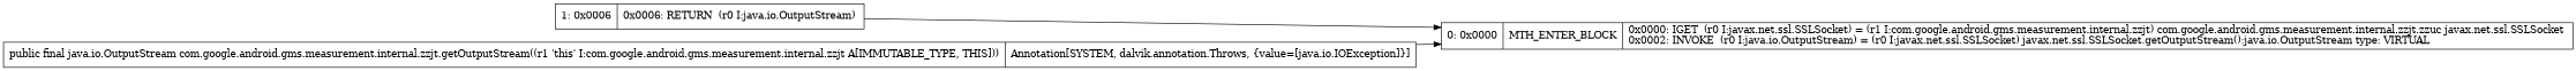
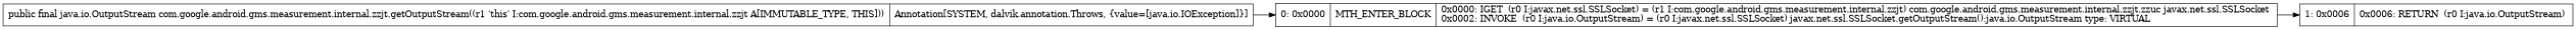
  digraph {
    rankdir=LR
    node [shape=record]
    n1 [label="{0\:\ 0x0000|MTH_ENTER_BLOCK\l|0x0000: IGET  (r0 I:javax.net.ssl.SSLSocket) = (r1 I:com.google.android.gms.measurement.internal.zzjt) com.google.android.gms.measurement.internal.zzjt.zzuc javax.net.ssl.SSLSocket \l0x0002: INVOKE  (r0 I:java.io.OutputStream) = (r0 I:javax.net.ssl.SSLSocket) javax.net.ssl.SSLSocket.getOutputStream():java.io.OutputStream type: VIRTUAL \l}"]
    n2 [label="{1\:\ 0x0006|0x0006: RETURN  (r0 I:java.io.OutputStream) \l}"]
    n3 [label="{public final java.io.OutputStream com.google.android.gms.measurement.internal.zzjt.getOutputStream((r1 'this' I:com.google.android.gms.measurement.internal.zzjt A[IMMUTABLE_TYPE, THIS]))  | Annotation[SYSTEM, dalvik.annotation.Throws, \{value=[java.io.IOException]\}]\l}"]
-   n2 -> n1
+   n1 -> n2
    n3 -> n1
  }
